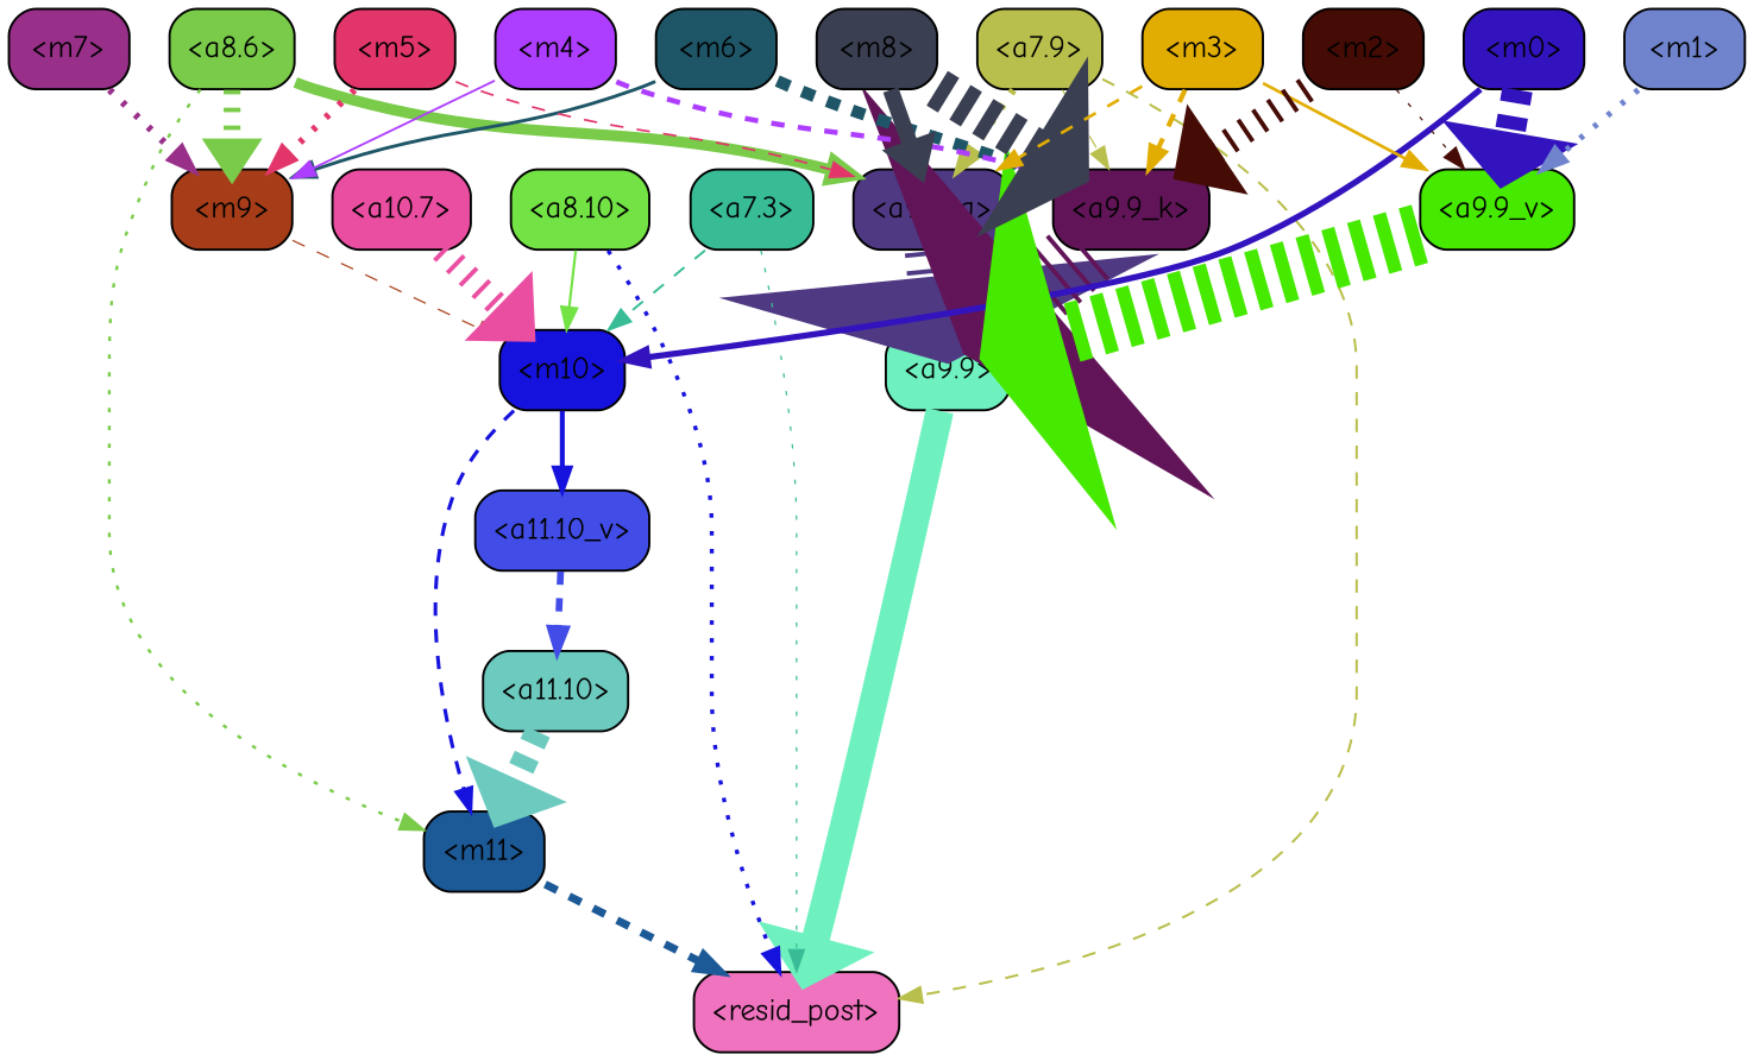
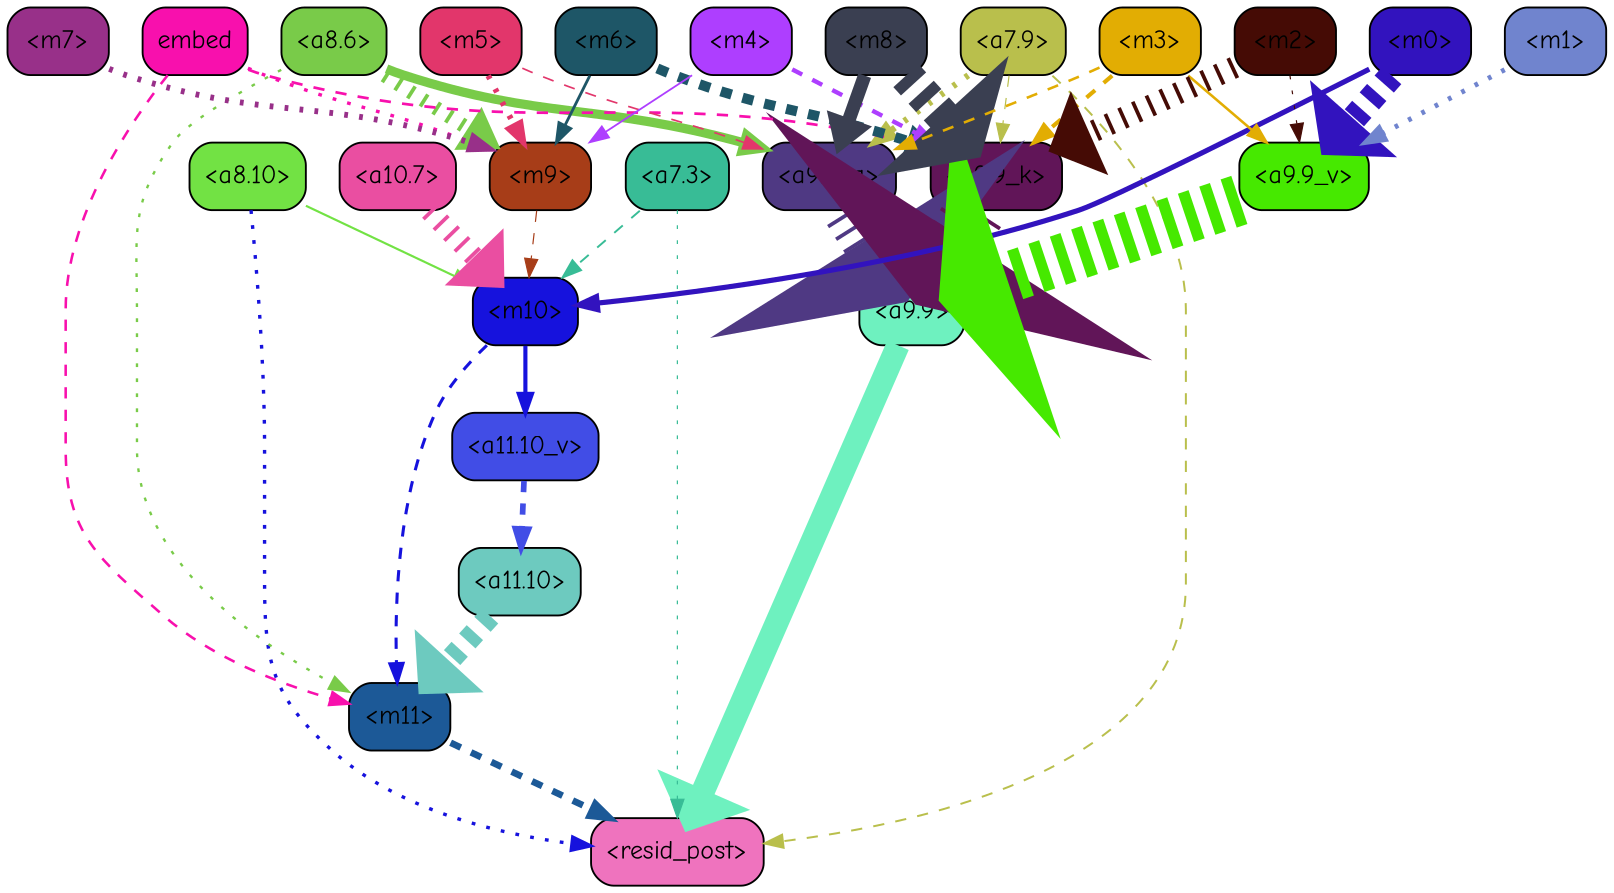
  strict digraph {
    fontname="Comic Neue"
    splines=true
    node [color=black fontname="Comic Neue" shape=box style="filled, rounded"]
    edge [color="#1612dd" fontname="Comic Neue" style=dashed]
    "<m11>" [fillcolor="#1c5997"]
    "<resid_post>" [fillcolor="#ef73be"]
    "<a9.9>" [fillcolor="#6ef1bf"]
    "<a8.10>" [fillcolor="#72e244"]
    "<m10>" [fillcolor="#1612dd"]
    "<a11.10_v>" [fillcolor="#414de6"]
    "<a11.10>" [fillcolor="#6dcabf"]
    "<a7.9>" [fillcolor="#b9bf4c"]
    "<a9.9_q>" [fillcolor="#4f3983"]
    "<a9.9_k>" [fillcolor="#611558"]
    "<a7.3>" [fillcolor="#38bc96"]
    "<a8.6>" [fillcolor="#79cb49"]
    "<m9>" [fillcolor="#a73d18"]
+   embed [fillcolor="#f810ad"]
    "<a10.7>" [fillcolor="#ea4ea1"]
    "<m0>" [fillcolor="#3213be"]
    "<a9.9_v>" [fillcolor="#46e900"]
    "<m7>" [fillcolor="#983089"]
    "<m6>" [fillcolor="#1e5667"]
    "<m5>" [fillcolor="#e2366b"]
    "<m4>" [fillcolor="#ae3eff"]
    "<m8>" [fillcolor="#3a3f51"]
    "<m3>" [fillcolor="#e2ad03"]
    "<m2>" [fillcolor="#450b05"]
    "<m1>" [fillcolor="#7084ce"]
    "<m11>" -> "<resid_post>" [color="#1c5997" penwidth=3.564229369163513]
    "<a9.9>" -> "<resid_post>" [color="#6ef1bf" penwidth=12.493714332580566 style=solid]
    "<a8.10>" -> "<resid_post>" [penwidth=1.7969894409179688 style=dotted]
    "<a8.10>" -> "<m10>" [color="#72e244" penwidth=1.1516046524047852 style=solid]
    "<m10>" -> "<m11>" [penwidth=1.6351637840270996]
    "<m10>" -> "<a11.10_v>" [penwidth=2.195528030395508 style=solid]
    "<a11.10_v>" -> "<a11.10>" [color="#414de6" penwidth=3.037395477294922]
    "<a11.10>" -> "<m11>" [color="#6dcabf" penwidth=11.804504871368408]
    "<a7.9>" -> "<resid_post>" [color="#b9bf4c" penwidth=1.061915397644043]
    "<a7.9>" -> "<a9.9_q>" [color="#b9bf4c" penwidth=3.4010400772094727 style=dotted]
    "<a7.9>" -> "<a9.9_k>" [color="#b9bf4c" penwidth=0.6359977722167969]
    "<a9.9_q>" -> "<a9.9>" [color="#4f3983" penwidth=28.56541872024536 style=dotted]
    "<a9.9_k>" -> "<a9.9>" [color="#611558" penwidth=32.31142416596413 style=dotted]
    "<a7.3>" -> "<resid_post>" [color="#38bc96" penwidth=0.6493911743164062 style=dotted]
    "<a7.3>" -> "<m10>" [color="#38bc96" penwidth=1.0287714004516602]
    "<a8.6>" -> "<m11>" [color="#79cb49" penwidth=1.2564282417297363 style=dotted]
    "<a8.6>" -> "<a9.9_q>" [color="#79cb49" penwidth=4.915989875793457 style=solid]
    "<a8.6>" -> "<m9>" [color="#79cb49" penwidth=7.538959503173828 style=dotted]
    "<m9>" -> "<m10>" [color="#a73d18" penwidth=0.6350235939025879]
+   embed -> "<m11>" [color="#f810ad" penwidth=1.3679008483886719]
+   embed -> "<a9.9_k>" [color="#f810ad" penwidth=1.4555702209472656]
+   embed -> "<m9>" [color="#f810ad" penwidth=1.8025074005126953 style=dotted]
    "<a10.7>" -> "<m10>" [color="#ea4ea1" penwidth=10.747549057006836 style=dotted]
    "<m0>" -> "<m10>" [color="#3213be" penwidth=2.7613906860351562 style=solid]
    "<m0>" -> "<a9.9_v>" [color="#3213be" penwidth=13.730411529541016]
    "<a9.9_v>" -> "<a9.9>" [color="#46e900" penwidth=27.08489227294922]
    "<m7>" -> "<m9>" [color="#983089" penwidth=3.136892318725586 style=dotted]
    "<m6>" -> "<a9.9_k>" [color="#1e5667" penwidth=5.398126602172852]
    "<m6>" -> "<m9>" [color="#1e5667" penwidth=1.5130538940429688 style=solid]
    "<m5>" -> "<a9.9_q>" [color="#e2366b" penwidth=0.8938226699829102]
    "<m5>" -> "<m9>" [color="#e2366b" penwidth=3.070161819458008 style=dotted]
    "<m4>" -> "<a9.9_k>" [color="#ae3eff" penwidth=2.334225654602051]
    "<m4>" -> "<m9>" [color="#ae3eff" penwidth=0.9546451568603516 style=solid]
    "<m8>" -> "<a9.9_q>" [color="#3a3f51" penwidth=7.189451217651367 style=solid]
    "<m8>" -> "<a9.9_k>" [color="#3a3f51" penwidth=18.19952392578125]
    "<m3>" -> "<a9.9_q>" [color="#e2ad03" penwidth=1.3806190490722656]
    "<m3>" -> "<a9.9_k>" [color="#e2ad03" penwidth=2.201329231262207]
    "<m3>" -> "<a9.9_v>" [color="#e2ad03" penwidth=1.3742599487304688 style=solid]
    "<m2>" -> "<a9.9_k>" [color="#450b05" penwidth=11.667590618133545 style=dotted]
    "<m2>" -> "<a9.9_v>" [color="#450b05" penwidth=0.6356887817382812 style=dotted]
    "<m1>" -> "<a9.9_v>" [color="#7084ce" penwidth=2.656749725341797 style=dotted]
  }
